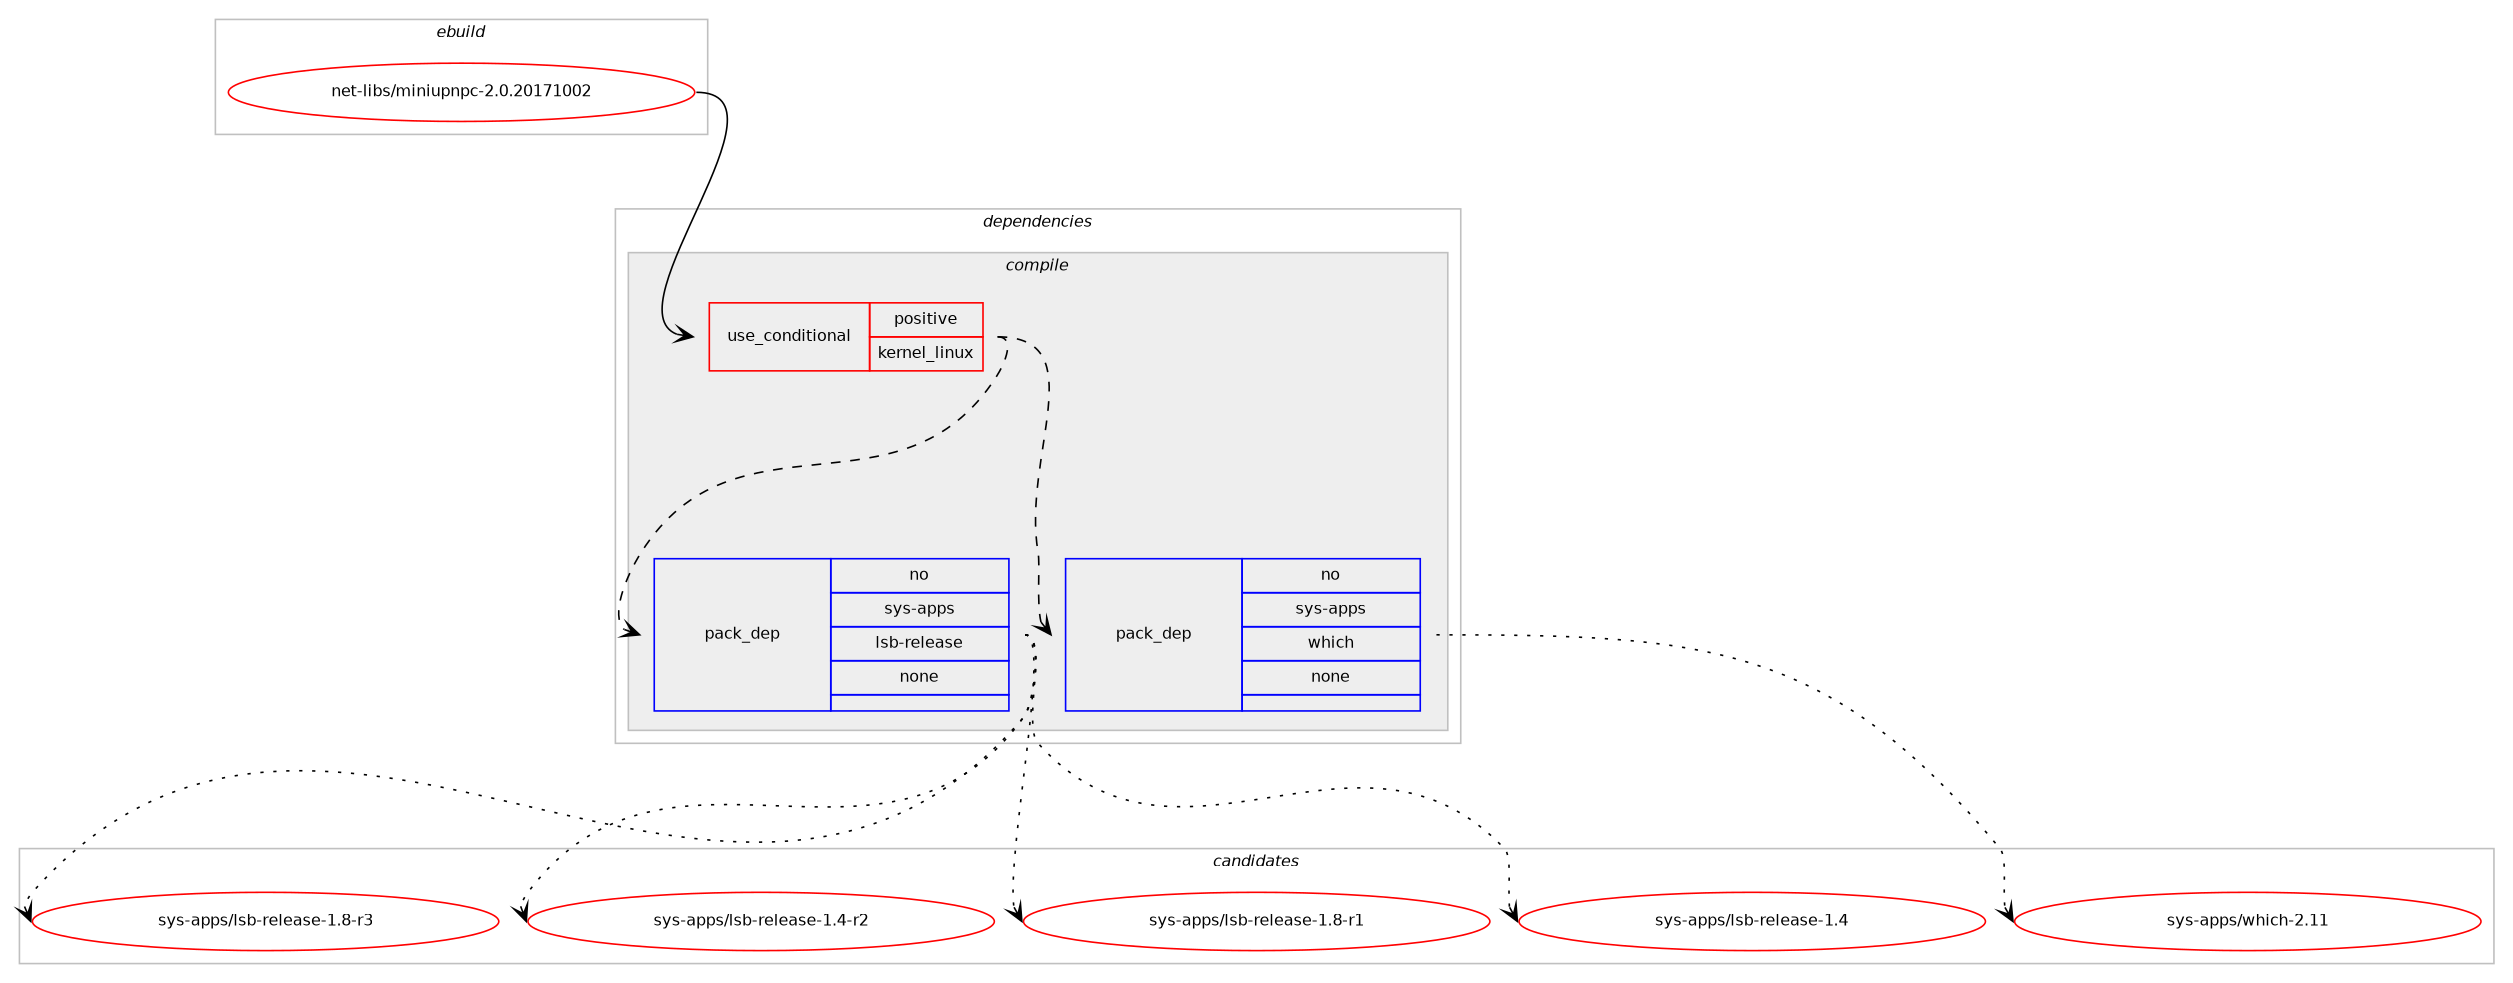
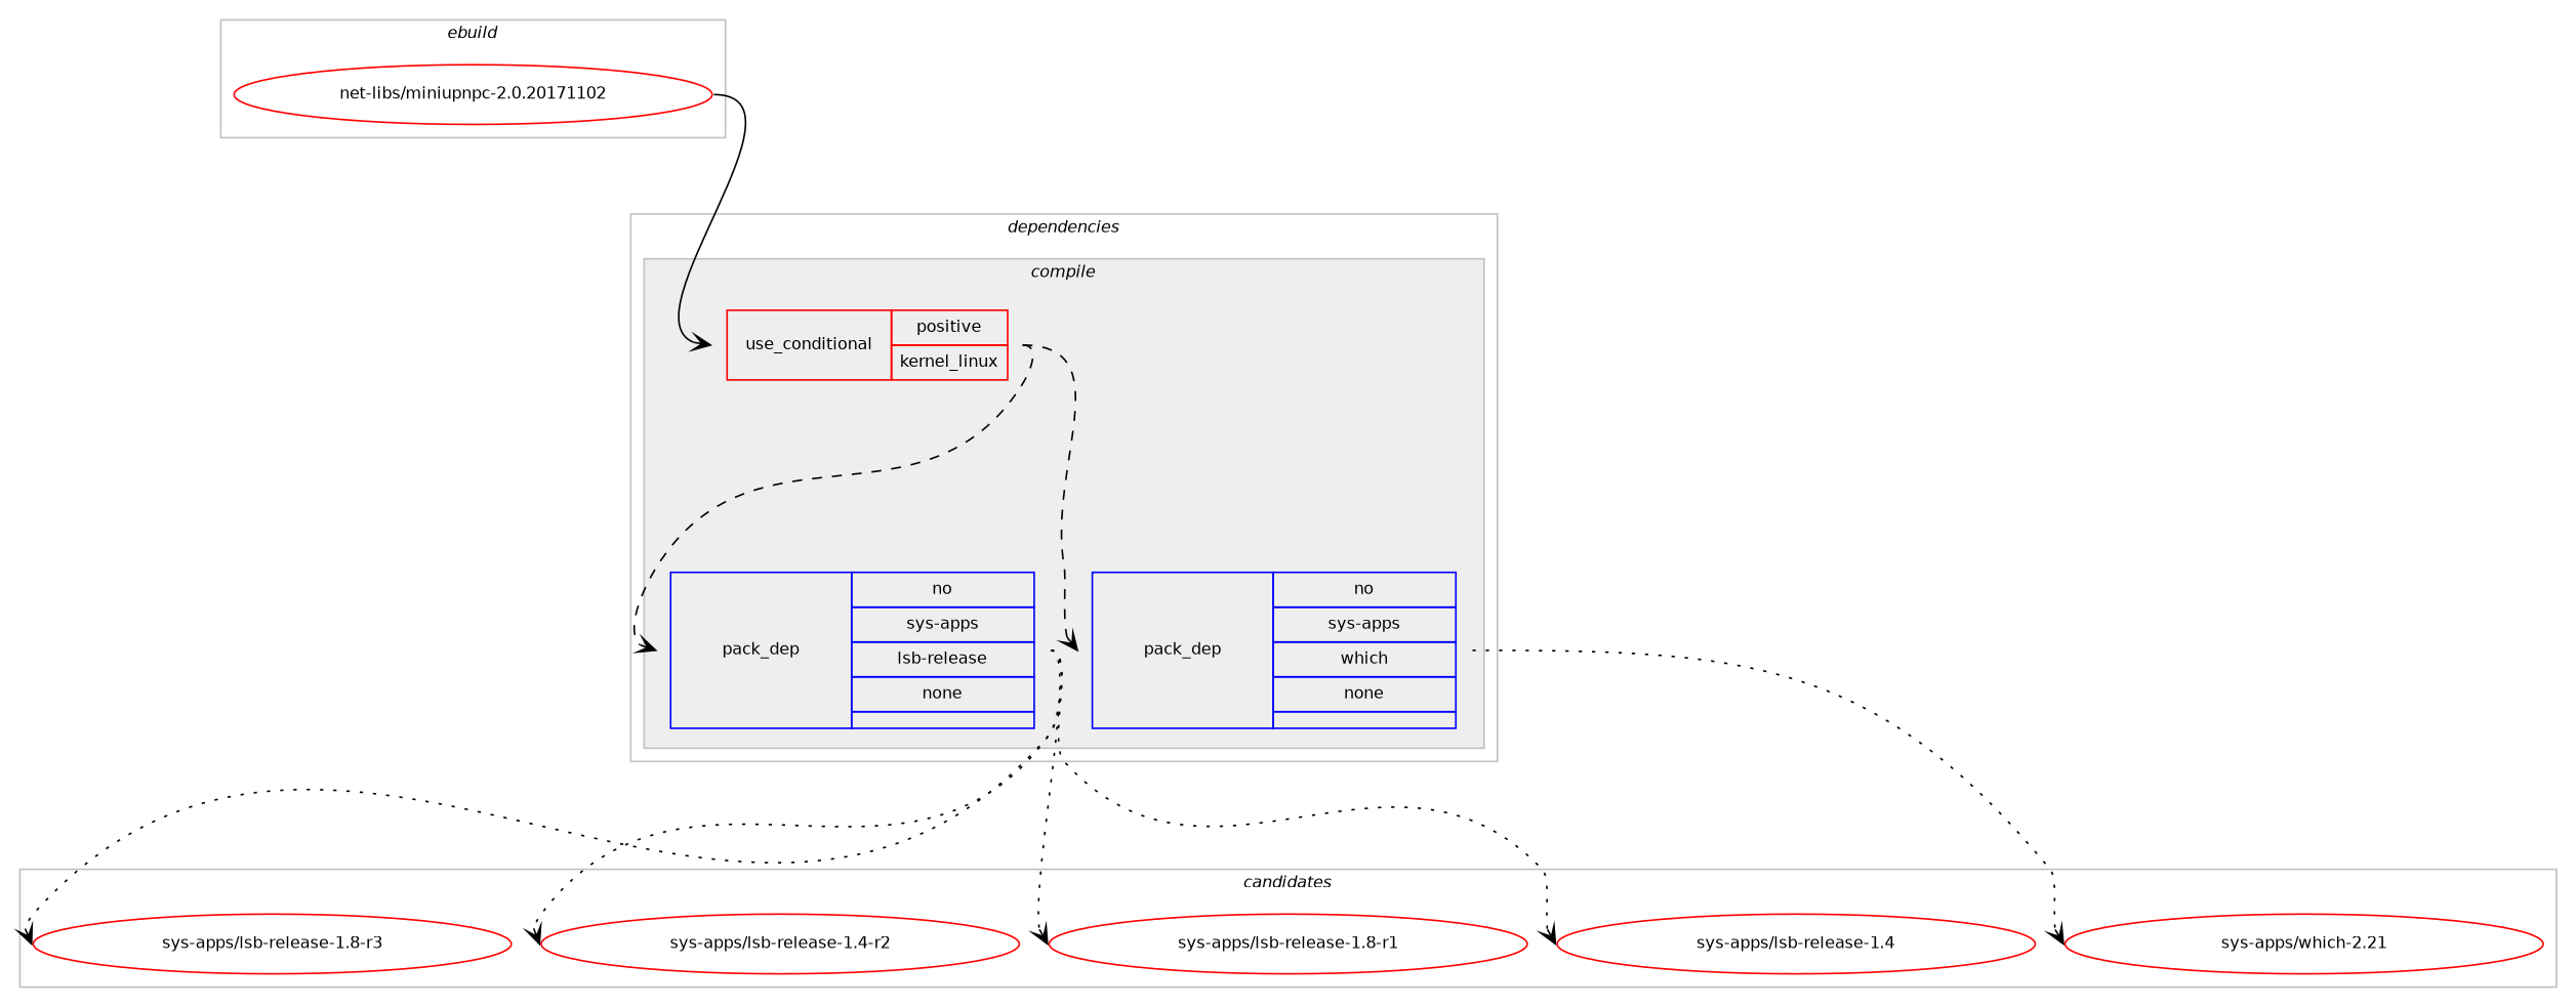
  digraph {
    compound=true
    concentrate=true
    fontname=Helvetica
    fontsize=10
    newrank=true
    rankdir=TB
    ranksep=1.5
    node [color=red fontname=Helvetica fontsize=10]
    edge [arrowhead=vee headport=w style=dotted tailport=e weight=100]
-   n1 [label="net-libs/miniupnpc-2.0.20171002" width=4]
+   n1 [label="net-libs/miniupnpc-2.0.20171102" width=4]
    n2 [color=blue label=<<TABLE BORDER="0" CELLBORDER="1" CELLSPACING="0" CELLPADDING="4" WIDTH="220"><TR><TD ROWSPAN="6" CELLPADDING="30">pack_dep</TD></TR><TR><TD WIDTH="110">no</TD></TR><TR><TD>sys-apps</TD></TR><TR><TD>lsb-release</TD></TR><TR><TD>none</TD></TR><TR><TD></TD></TR></TABLE>> shape=none]
    n3 [color=blue label=<<TABLE BORDER="0" CELLBORDER="1" CELLSPACING="0" CELLPADDING="4" WIDTH="220"><TR><TD ROWSPAN="6" CELLPADDING="30">pack_dep</TD></TR><TR><TD WIDTH="110">no</TD></TR><TR><TD>sys-apps</TD></TR><TR><TD>which</TD></TR><TR><TD>none</TD></TR><TR><TD></TD></TR></TABLE>> shape=none]
    n4 [label=<<TABLE BORDER="0" CELLBORDER="1" CELLSPACING="0" CELLPADDING="4"><TR><TD ROWSPAN="3" CELLPADDING="10">use_conditional</TD></TR><TR><TD>positive</TD></TR><TR><TD>kernel_linux</TD></TR></TABLE>> shape=none]
    n5 [label="sys-apps/lsb-release-1.4" width=4]
    n6 [label="sys-apps/lsb-release-1.8-r1" width=4]
    n7 [label="sys-apps/lsb-release-1.4-r2" width=4]
    n8 [label="sys-apps/lsb-release-1.8-r3" width=4]
-   n9 [label="sys-apps/which-2.11" width=4]
+   n9 [label="sys-apps/which-2.21" width=4]
    subgraph cluster_1 {
      color=gray
      label=<<i>ebuild</i>>
      rank=same
      n1
    }
    subgraph cluster_2 {
      color=gray
      label=<<i>dependencies</i>>
      subgraph cluster_3 {
        color=gray
        fillcolor="#eeeeee"
        label=<<i>compile</i>>
        style=filled
        subgraph sub_4 {
          color=gray
          fillcolor="#eeeeee"
          label=<<i>compile</i>>
          style=filled
          n4
          subgraph sub_5 {
            color=gray
            fillcolor="#eeeeee"
            label=<<i>compile</i>>
            style=filled
            n2
          }
          subgraph sub_6 {
            color=gray
            fillcolor="#eeeeee"
            label=<<i>compile</i>>
            style=filled
            n3
          }
        }
      }
      subgraph cluster_7 {
        color=gray
        fillcolor="#eeeeee"
        label=<<i>compile and run</i>>
        style=filled
      }
      subgraph cluster_8 {
        color=gray
        fillcolor="#eeeeee"
        label=<<i>run</i>>
        style=filled
      }
    }
    subgraph cluster_9 {
      color=gray
      label=<<i>candidates</i>>
      rank=same
      subgraph sub_10 {
        color=black
        label=<<i>candidates</i>>
        nodesep=1
        rank=same
        n5
        n6
        n7
        n8
      }
      subgraph sub_11 {
        color=black
        label=<<i>candidates</i>>
        nodesep=1
        rank=same
        n9
      }
    }
    n1 -> n4 [style=solid weight=20]
    n2 -> n5
    n2 -> n6
    n2 -> n7
    n2 -> n8
    n3 -> n9
    n4 -> n2 [style=dashed weight=20]
    n4 -> n3 [style=dashed weight=20]
  }
